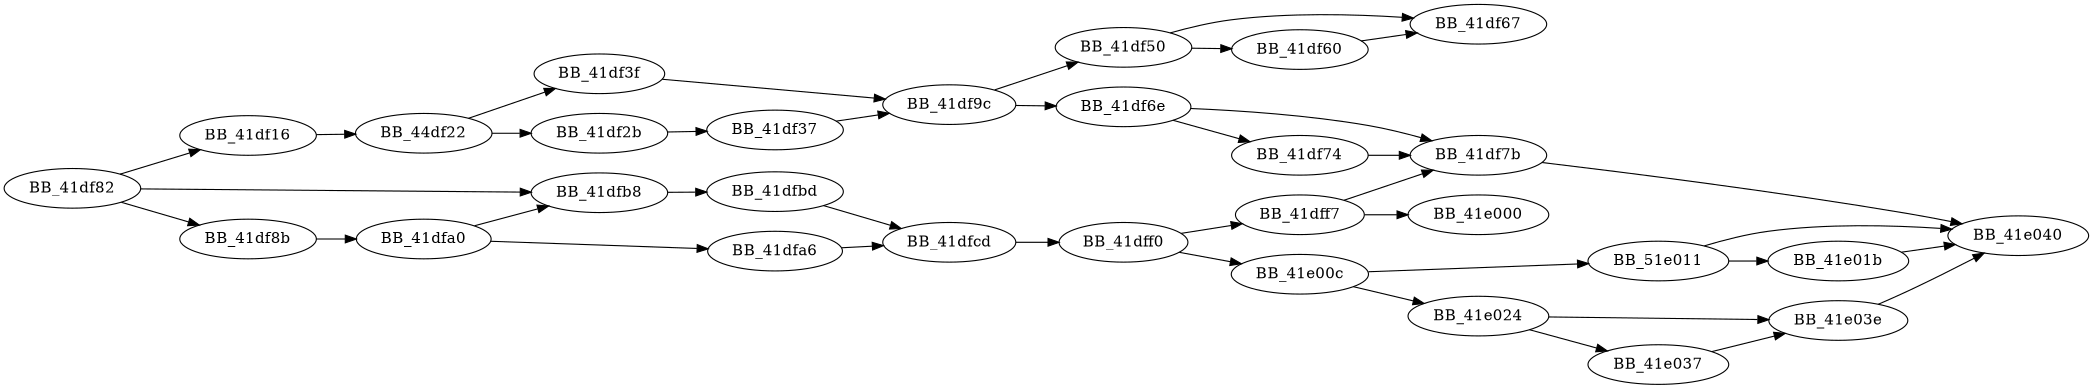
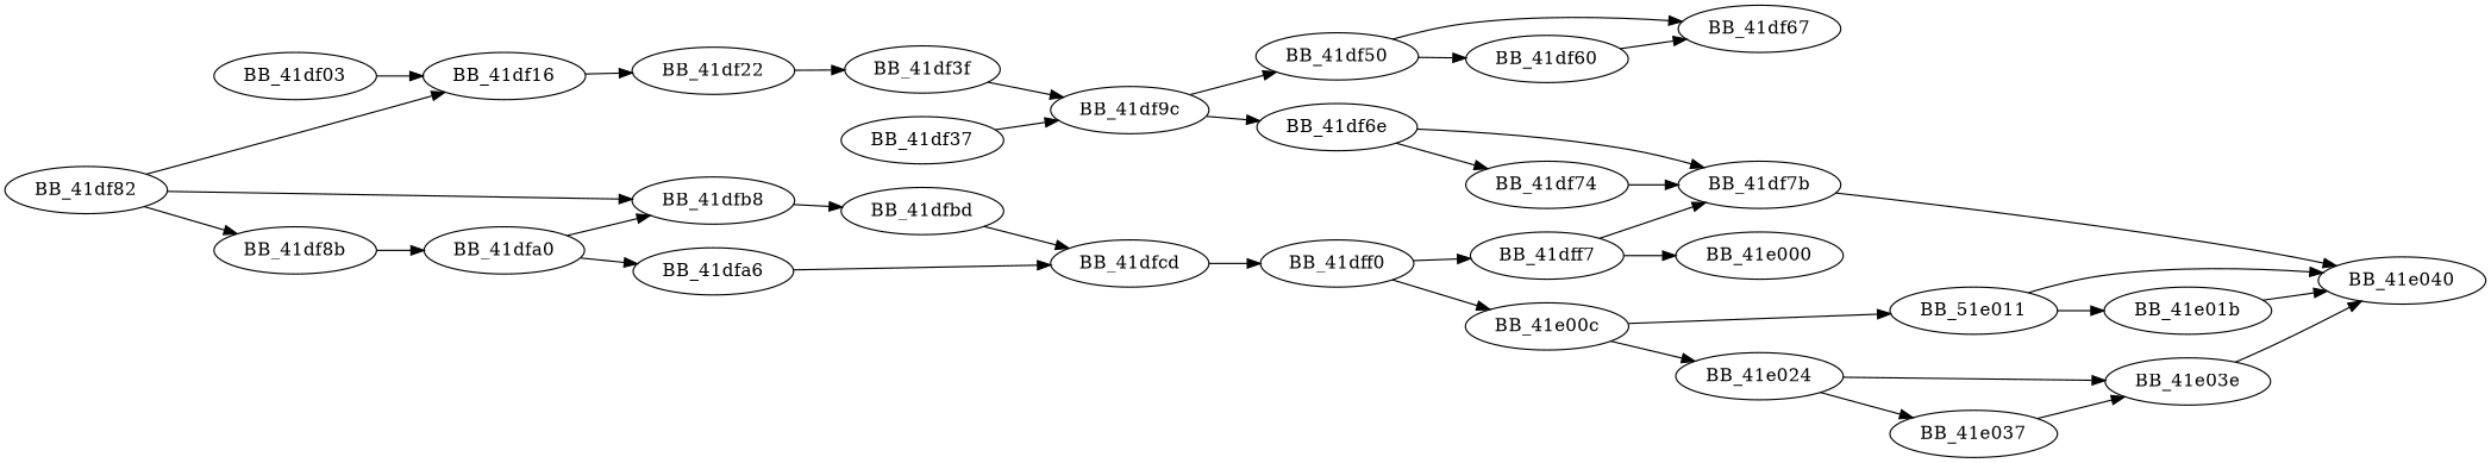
  digraph {
    rankdir=LR
+   BB_41df03
    BB_41df16
-   BB_41df22 [label=BB_44df22]
-   BB_41df2b
+   BB_41df22
    BB_41df3f
    BB_41df82
    BB_41df8b
    BB_41dfb8
    BB_41df37
    n10 [label=BB_41df9c]
    BB_41dfa0
    BB_41dfbd
    BB_41df50
    BB_41df6e
    BB_41df60
    BB_41df67
    BB_41df74
    BB_41df7b
    BB_41e040
    BB_41dfa6
    BB_41dfcd
    BB_41dff0
    BB_41dff7
    BB_41e00c
    BB_41e000
    n26 [label=BB_51e011]
    BB_41e024
    BB_41e01b
    BB_41e037
    BB_41e03e
+   BB_41df03 -> BB_41df16
    BB_41df16 -> BB_41df22
-   BB_41df22 -> BB_41df2b
    BB_41df22 -> BB_41df3f
-   BB_41df2b -> BB_41df37
    BB_41df3f -> n10
    BB_41df82 -> BB_41df16
    BB_41df82 -> BB_41df8b
    BB_41df82 -> BB_41dfb8
    BB_41df8b -> BB_41dfa0
    BB_41dfb8 -> BB_41dfbd
    BB_41df37 -> n10
    n10 -> BB_41df50
    n10 -> BB_41df6e
    BB_41dfa0 -> BB_41dfb8
    BB_41dfa0 -> BB_41dfa6
    BB_41dfbd -> BB_41dfcd
    BB_41df50 -> BB_41df60
    BB_41df50 -> BB_41df67
    BB_41df6e -> BB_41df74
    BB_41df6e -> BB_41df7b
    BB_41df60 -> BB_41df67
    BB_41df74 -> BB_41df7b
    BB_41df7b -> BB_41e040
    BB_41dfa6 -> BB_41dfcd
    BB_41dfcd -> BB_41dff0
    BB_41dff0 -> BB_41dff7
    BB_41dff0 -> BB_41e00c
    BB_41dff7 -> BB_41df7b
    BB_41dff7 -> BB_41e000
    BB_41e00c -> n26
    BB_41e00c -> BB_41e024
    n26 -> BB_41e040
    n26 -> BB_41e01b
    BB_41e024 -> BB_41e037
    BB_41e024 -> BB_41e03e
    BB_41e01b -> BB_41e040
    BB_41e037 -> BB_41e03e
    BB_41e03e -> BB_41e040
  }
